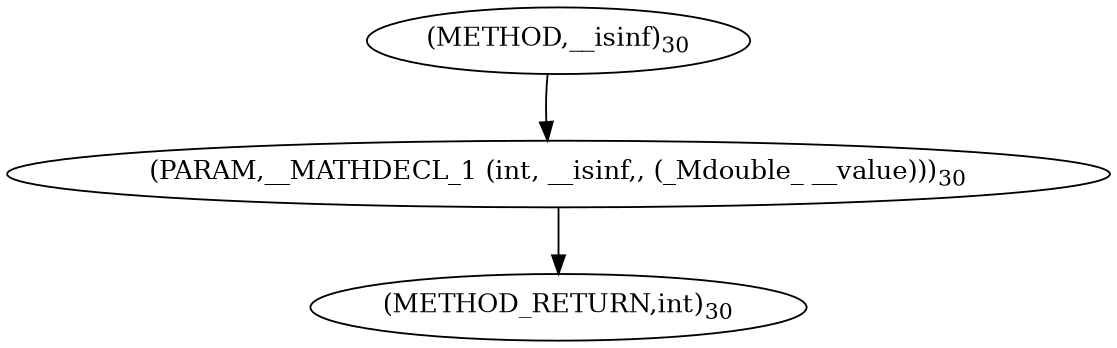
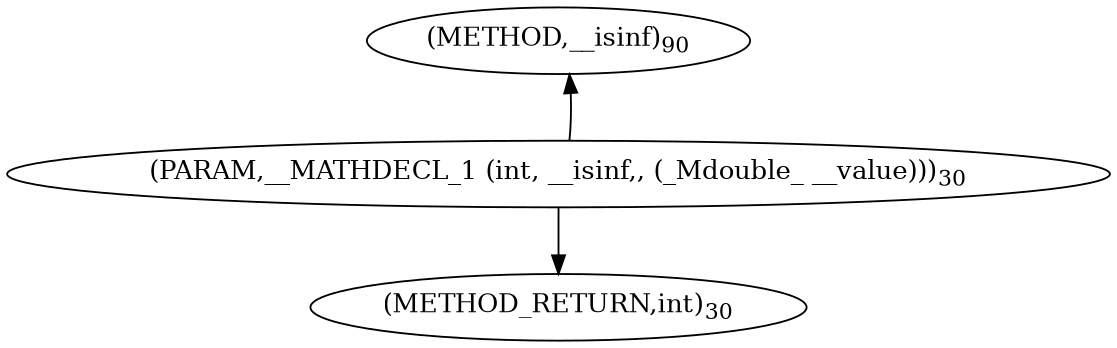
  digraph {
    fontname="DejaVu Serif"
    node [fontname="DejaVu Serif"]
    edge [fontname="DejaVu Serif"]
-   n1 [label=<(METHOD,__isinf)<SUB>30</SUB>>]
+   n1 [label=<(METHOD,__isinf)<SUB>90</SUB>>]
    n2 [label=<(PARAM,__MATHDECL_1 (int, __isinf,, (_Mdouble_ __value)))<SUB>30</SUB>>]
    n3 [label=<(METHOD_RETURN,int)<SUB>30</SUB>>]
-   n1 -> n2
+   n2 -> n1
    n2 -> n3
  }
